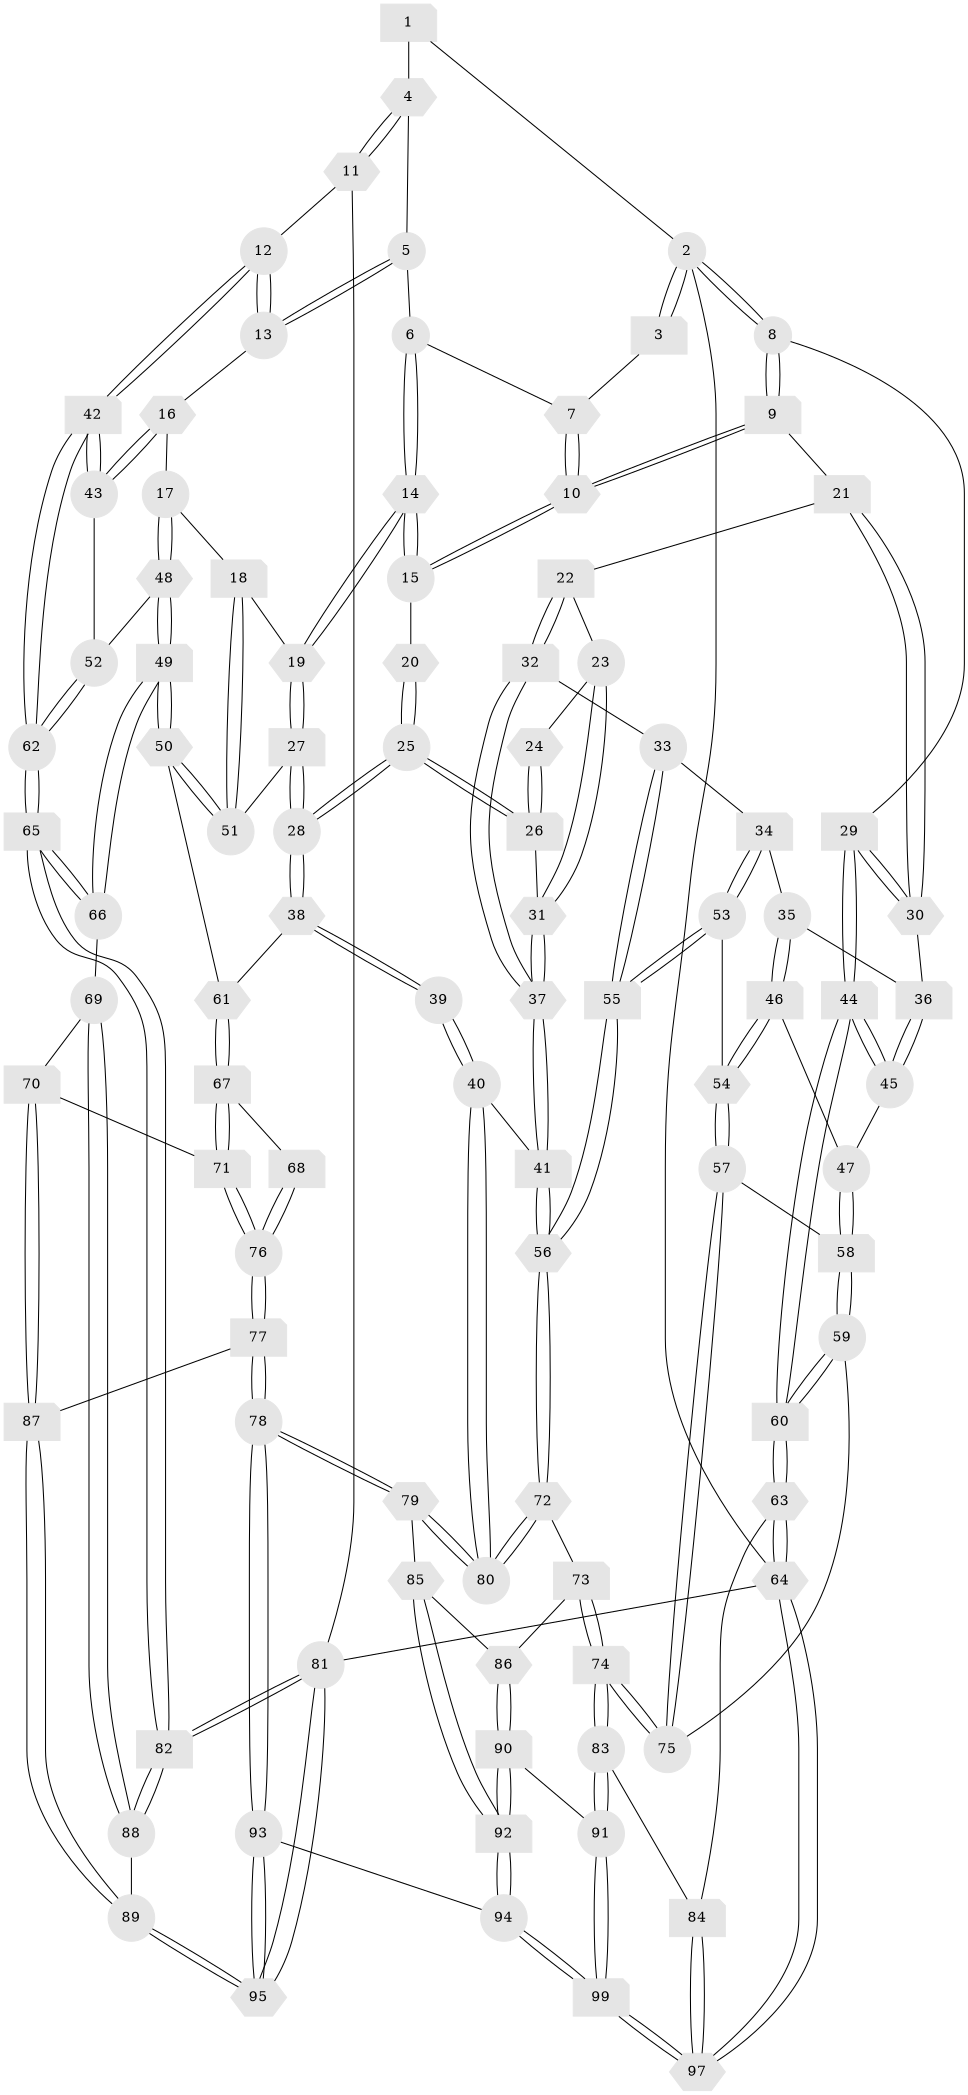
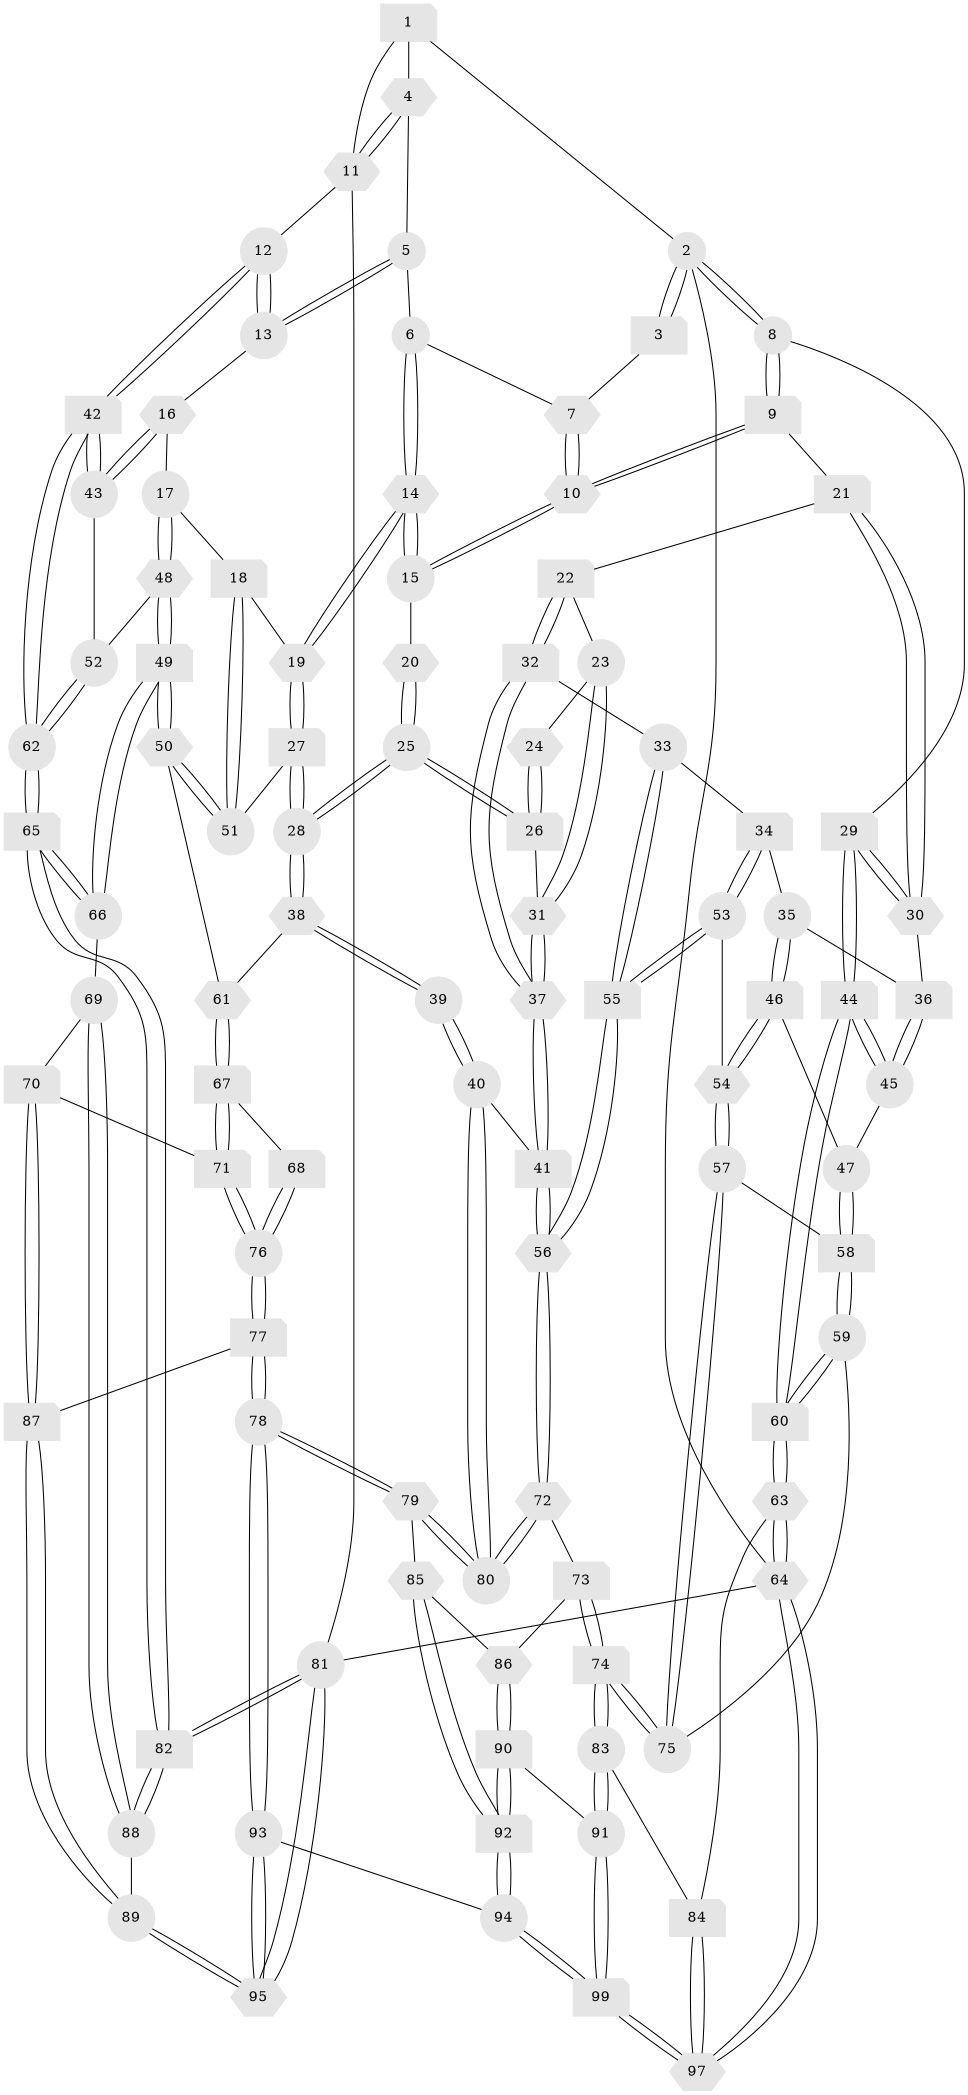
  graph {
    node [color=gray90 shape=circle style=filled]
    1 [shape=note]
    2
    4 [shape=hexagon]
    11 [shape=hexagon]
    3 [shape=note]
    8
    64 [shape=hexagon]
    5
    12
    81
    7 [shape=hexagon]
    9 [shape=note]
    29 [shape=note]
    97 [shape=hexagon]
    10 [shape=hexagon]
    6
    13
    14 [shape=hexagon]
    16 [shape=hexagon]
    15
    19 [shape=hexagon]
    21 [shape=note]
    30 [shape=hexagon]
    44 [shape=note]
    22 [shape=note]
    20 [shape=hexagon]
    42 [shape=note]
    82 [shape=note]
    95 [shape=hexagon]
    43
    62
    17
    27 [shape=note]
    25
    18 [shape=note]
    48 [shape=hexagon]
    52
    51
    49 [shape=note]
    28
    26 [shape=note]
    23
    32 [shape=note]
    36 [shape=note]
    24 [shape=hexagon]
    31 [shape=hexagon]
    37 [shape=hexagon]
    33
    38 [shape=hexagon]
    39
    61 [shape=hexagon]
    45
    60 [shape=note]
    41 [shape=note]
    34 [shape=note]
    55 [shape=note]
    35
    53
    56 [shape=hexagon]
    46 [shape=note]
    54 [shape=hexagon]
    47
    40
    67 [shape=note]
    80
    68 [shape=note]
    76
    72 [shape=hexagon]
    65 [shape=note]
    63 [shape=hexagon]
    58 [shape=note]
    57
    59
    50 [shape=hexagon]
    66
    69
    75
    73 [shape=note]
    84 [shape=note]
    71 [shape=note]
    88
    70 [shape=note]
    77 [shape=note]
    87 [shape=note]
    89
    74 [shape=note]
    86 [shape=hexagon]
    83
    90 [shape=note]
    91
    78
    79 [shape=hexagon]
    93
    85 [shape=hexagon]
    94
    92 [shape=note]
    n97 [label=99 shape=note]
    1 -- 2
    1 -- 4
+   1 -- 11
    2 -- 3
    2 -- 3
    2 -- 8
    2 -- 8
    2 -- 64
    4 -- 11
    4 -- 11
    4 -- 5
    11 -- 12
    11 -- 81
    3 -- 7
    8 -- 9
    8 -- 9
    8 -- 29
    64 -- 81
    64 -- 97
    64 -- 97
    5 -- 6
    5 -- 13
    5 -- 13
    12 -- 13
    12 -- 13
    12 -- 42
    12 -- 42
    81 -- 82
    81 -- 82
    81 -- 95
    81 -- 95
    7 -- 10
    7 -- 10
    9 -- 10
    9 -- 10
    9 -- 21
    29 -- 30
    29 -- 30
    29 -- 44
    29 -- 44
    10 -- 15
    10 -- 15
    6 -- 7
    6 -- 14
    6 -- 14
    13 -- 16
    14 -- 15
    14 -- 15
    14 -- 19
    14 -- 19
    16 -- 43
    16 -- 43
    16 -- 17
    15 -- 20
    19 -- 27
    19 -- 27
    21 -- 30
    21 -- 30
    21 -- 22
    30 -- 36
    44 -- 45
    44 -- 45
    44 -- 60
    44 -- 60
    22 -- 23
    22 -- 32
    22 -- 32
    20 -- 25
    20 -- 25
    42 -- 43
    42 -- 43
    42 -- 62
    42 -- 62
    82 -- 88
    82 -- 88
    43 -- 52
    62 -- 65
    62 -- 65
    17 -- 18
    17 -- 48
    17 -- 48
    27 -- 51
    27 -- 28
    27 -- 28
    25 -- 28
    25 -- 28
    25 -- 26
    25 -- 26
    18 -- 19
    18 -- 51
    18 -- 51
    48 -- 52
    48 -- 49
    48 -- 49
    52 -- 62
    52 -- 62
    49 -- 50
    49 -- 50
    49 -- 66
    49 -- 66
    28 -- 38
    28 -- 38
    26 -- 31
    23 -- 24
    23 -- 31
    23 -- 31
    32 -- 37
    32 -- 37
    32 -- 33
    36 -- 45
    36 -- 45
    24 -- 26
    24 -- 26
    31 -- 37
    31 -- 37
    37 -- 41
    37 -- 41
    33 -- 34
    33 -- 55
    33 -- 55
    38 -- 39
    38 -- 39
    38 -- 61
    39 -- 40
    39 -- 40
    61 -- 67
    61 -- 67
    45 -- 47
    60 -- 63
    60 -- 63
    41 -- 56
    41 -- 56
    34 -- 35
    34 -- 53
    34 -- 53
    55 -- 56
    55 -- 56
    35 -- 36
    35 -- 46
    35 -- 46
    53 -- 55
    53 -- 55
    53 -- 54
    56 -- 72
    56 -- 72
    46 -- 54
    46 -- 54
    46 -- 47
    54 -- 57
    54 -- 57
    47 -- 58
    47 -- 58
    40 -- 41
    40 -- 80
    40 -- 80
    67 -- 68
    67 -- 71
    67 -- 71
    68 -- 76
    68 -- 76
    76 -- 77
    76 -- 77
    72 -- 80
    72 -- 80
    72 -- 73
    65 -- 82
    65 -- 82
    65 -- 66
    65 -- 66
    63 -- 64
    63 -- 64
    63 -- 84
    58 -- 59
    58 -- 59
    57 -- 58
    57 -- 75
    57 -- 75
    59 -- 60
    59 -- 60
    59 -- 75
    50 -- 51
    50 -- 51
    50 -- 61
    66 -- 69
    69 -- 88
    69 -- 88
    69 -- 70
    73 -- 74
    73 -- 74
    73 -- 86
    84 -- 97
    84 -- 97
    71 -- 76
    71 -- 76
    88 -- 89
    70 -- 71
    70 -- 87
    70 -- 87
    77 -- 87
    77 -- 78
    77 -- 78
    87 -- 89
    87 -- 89
    89 -- 95
    89 -- 95
    74 -- 75
    74 -- 75
    74 -- 83
    74 -- 83
    86 -- 90
    86 -- 90
    83 -- 84
    83 -- 91
    83 -- 91
    90 -- 91
    90 -- 92
    90 -- 92
    91 -- n97
    91 -- n97
    78 -- 79
    78 -- 79
    78 -- 93
    78 -- 93
    79 -- 80
    79 -- 80
    79 -- 85
    93 -- 95
    93 -- 95
    93 -- 94
    85 -- 86
    85 -- 92
    85 -- 92
    94 -- n97
    94 -- n97
    92 -- 94
    92 -- 94
    n97 -- 97
    n97 -- 97
  }
